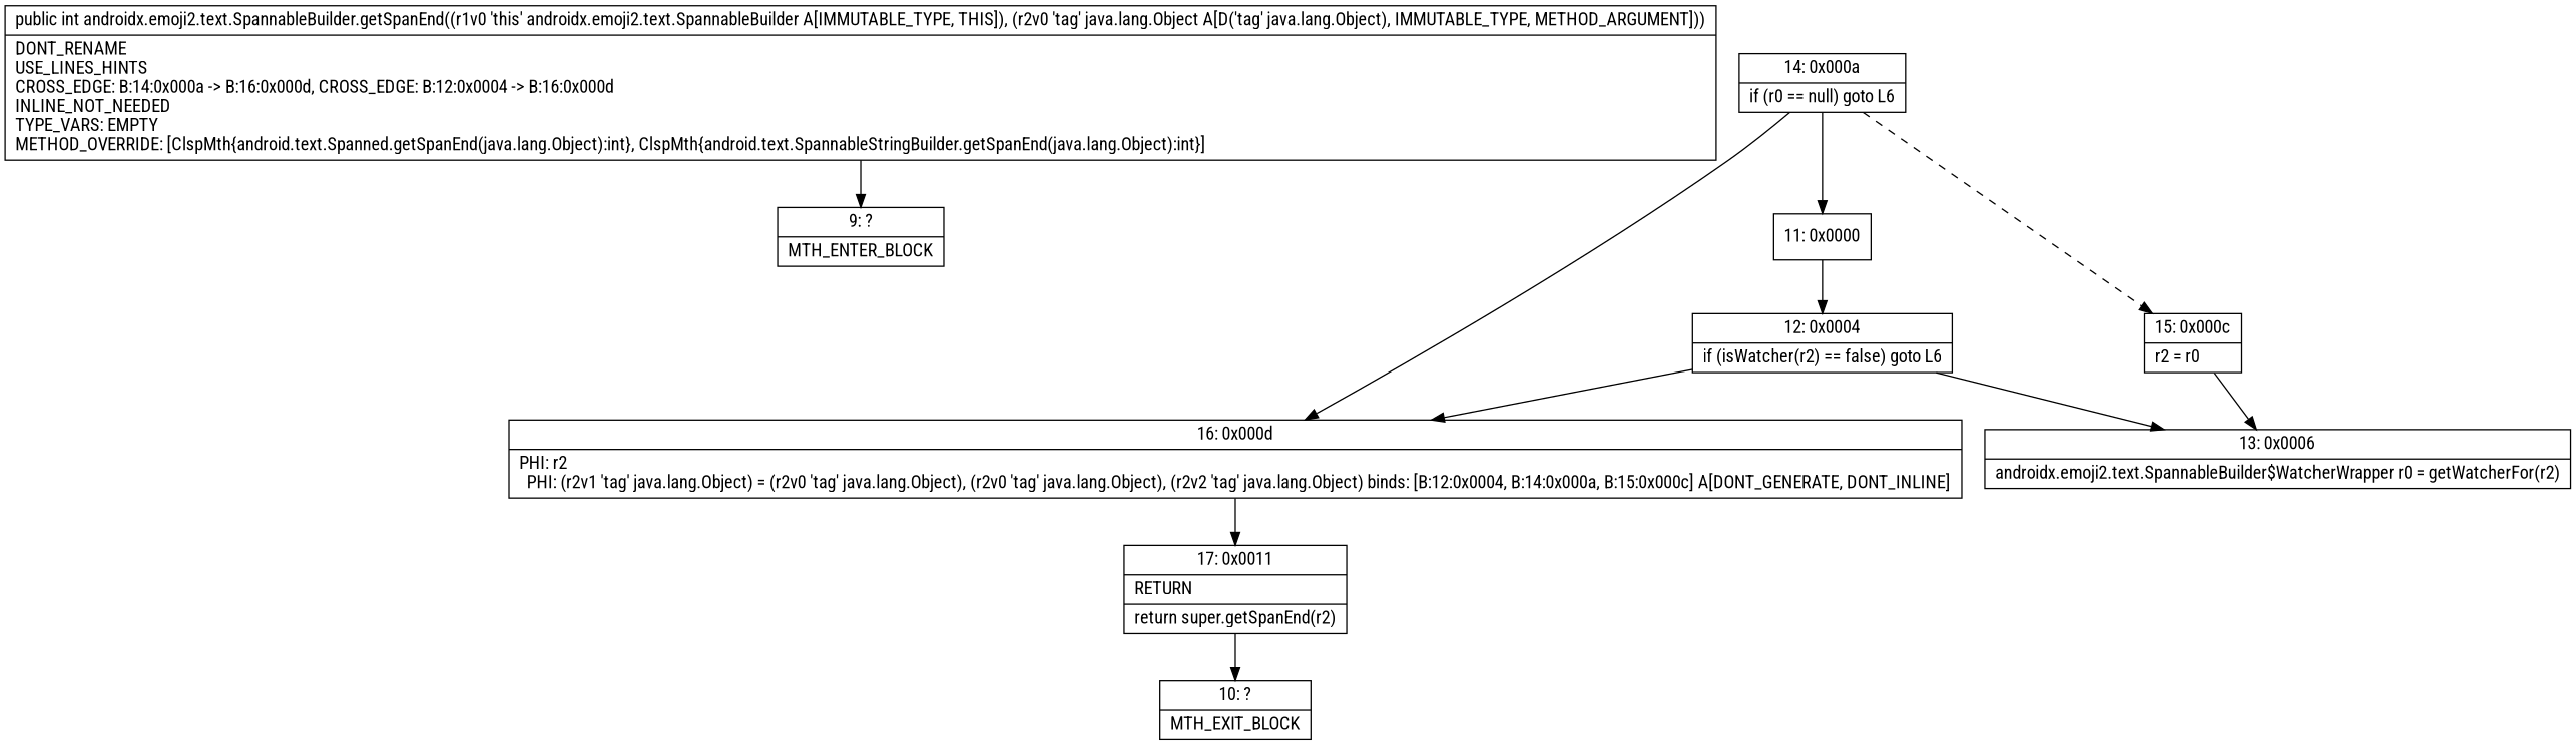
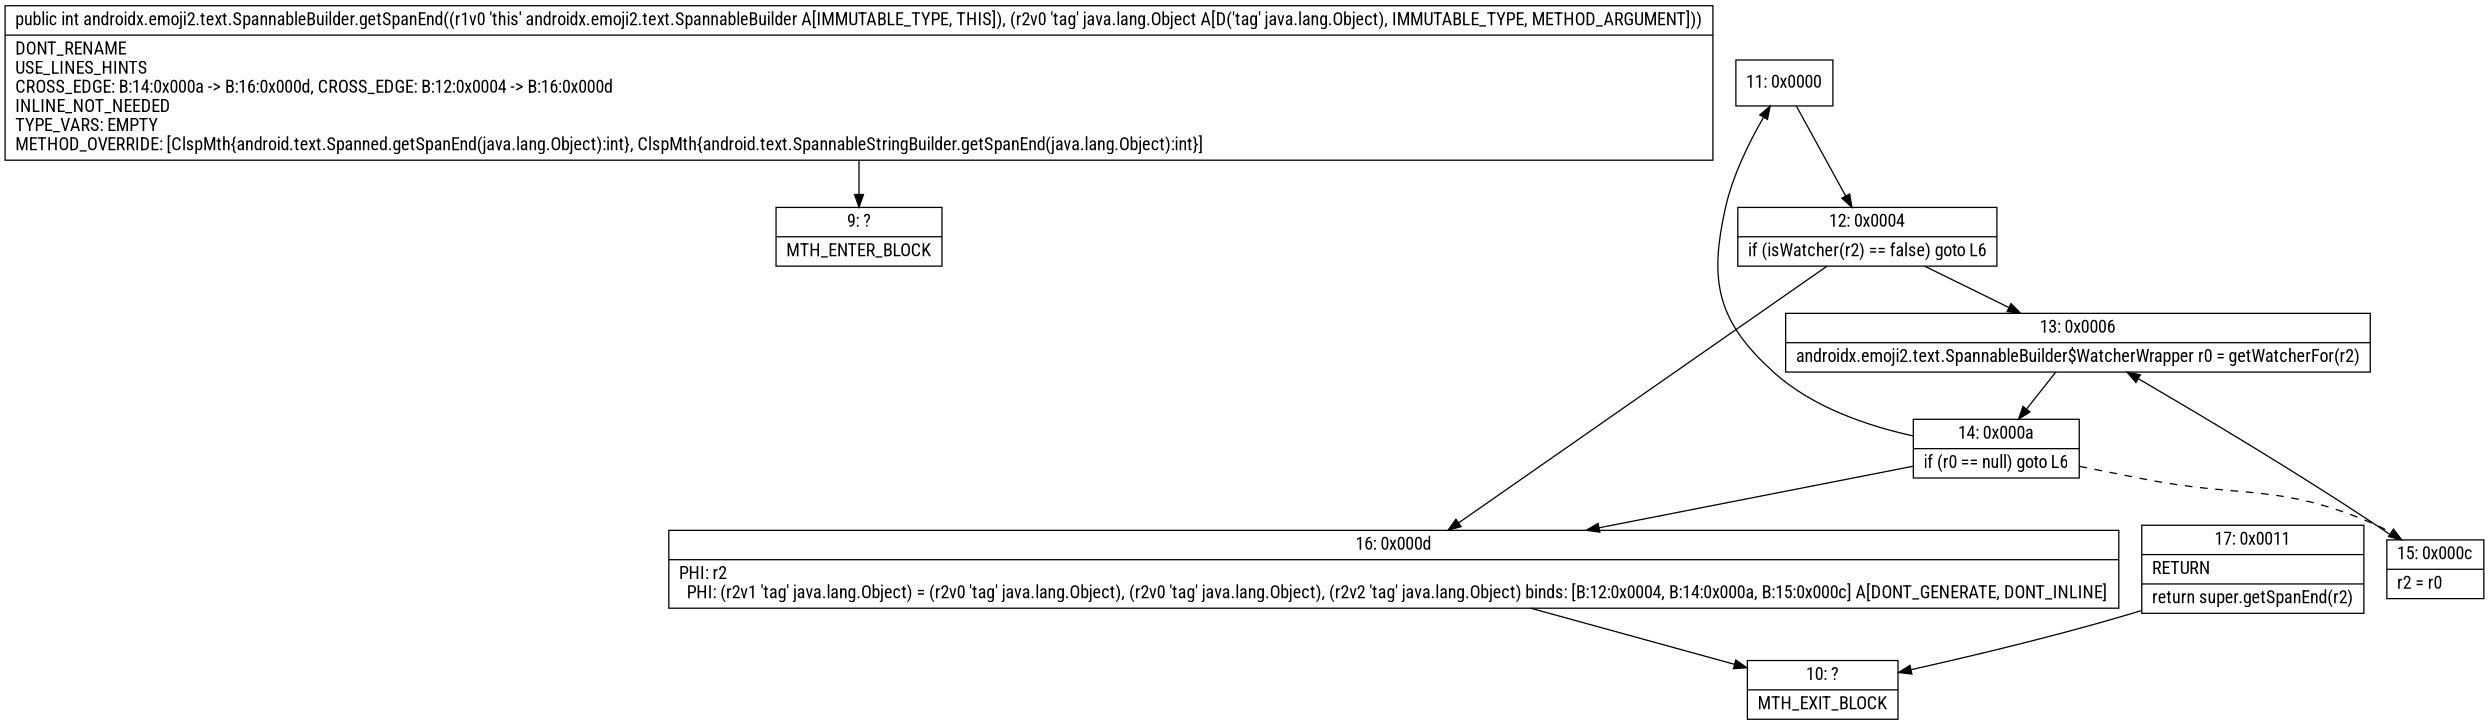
  digraph {
    fontname="Roboto Condensed"
    node [fontname="Roboto Condensed" shape=record]
    edge [fontname="Roboto Condensed"]
    n1 [label="{9\:\ ?|MTH_ENTER_BLOCK\l}"]
    n2 [label="{11\:\ 0x0000}"]
    n3 [label="{12\:\ 0x0004|if (isWatcher(r2) == false) goto L6\l}"]
    n4 [label="{13\:\ 0x0006|androidx.emoji2.text.SpannableBuilder$WatcherWrapper r0 = getWatcherFor(r2)\l}"]
    n5 [label="{16\:\ 0x000d|PHI: r2 \l  PHI: (r2v1 'tag' java.lang.Object) = (r2v0 'tag' java.lang.Object), (r2v0 'tag' java.lang.Object), (r2v2 'tag' java.lang.Object) binds: [B:12:0x0004, B:14:0x000a, B:15:0x000c] A[DONT_GENERATE, DONT_INLINE]\l}"]
    n6 [label="{14\:\ 0x000a|if (r0 == null) goto L6\l}"]
    n7 [label="{17\:\ 0x0011|RETURN\l|return super.getSpanEnd(r2)\l}"]
    n8 [label="{15\:\ 0x000c|r2 = r0\l}"]
    n9 [label="{10\:\ ?|MTH_EXIT_BLOCK\l}"]
    n10 [label="{public int androidx.emoji2.text.SpannableBuilder.getSpanEnd((r1v0 'this' androidx.emoji2.text.SpannableBuilder A[IMMUTABLE_TYPE, THIS]), (r2v0 'tag' java.lang.Object A[D('tag' java.lang.Object), IMMUTABLE_TYPE, METHOD_ARGUMENT]))  | DONT_RENAME\lUSE_LINES_HINTS\lCROSS_EDGE: B:14:0x000a \-\> B:16:0x000d, CROSS_EDGE: B:12:0x0004 \-\> B:16:0x000d\lINLINE_NOT_NEEDED\lTYPE_VARS: EMPTY\lMETHOD_OVERRIDE: [ClspMth\{android.text.Spanned.getSpanEnd(java.lang.Object):int\}, ClspMth\{android.text.SpannableStringBuilder.getSpanEnd(java.lang.Object):int\}]\l}"]
    n2 -> n3
    n3 -> n4 [style=solid]
    n3 -> n5
-   n5 -> n7
+   n4 -> n6
+   n5 -> n9
    n6 -> n2
    n6 -> n5
    n6 -> n8 [style=dashed]
    n7 -> n9
    n8 -> n4
    n10 -> n1
  }
